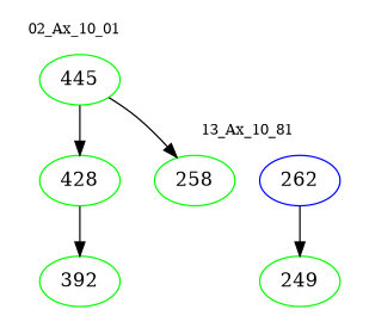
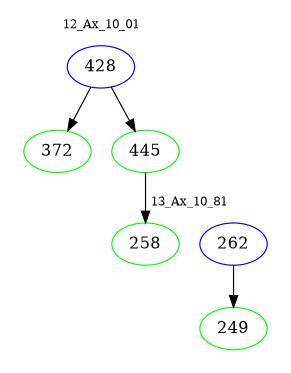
  digraph {
    node [color=green]
    edge [color=black]
-   n1 [label=428]
-   n2 [label=392]
+   n1 [color=blue label=428]
+   n2 [label=372]
    n3 [label=445]
    n4 [color=blue label=262]
    n5 [label=249]
    n6 [label=258]
    subgraph cluster_1 {
      color=white
      fontsize=10
-     label="02_Ax_10_01"
+     label="12_Ax_10_01"
      n1
      n2
      n3
    }
    subgraph cluster_2 {
      color=white
      fontsize=10
      label="13_Ax_10_81"
      n4
      n5
      n6
    }
    n1 -> n2
-   n3 -> n1
+   n1 -> n3
    n3 -> n6
    n4 -> n5
  }
